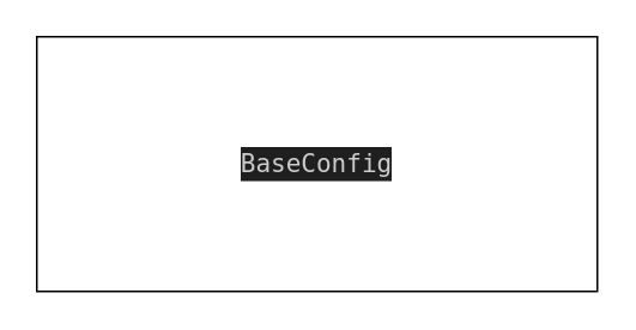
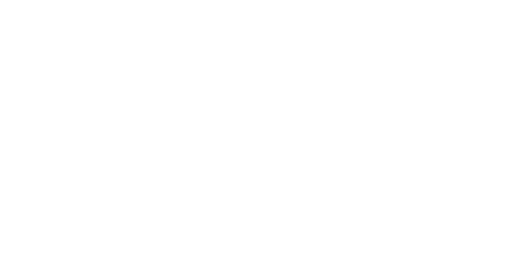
  <mxCell id="0" />
  <mxCell id="1" parent="0" />
- <mxCell id="2" value="&lt;div style=&quot;color: rgb(204, 204, 204); background-color: rgb(31, 31, 31); font-family: &amp;quot;Droid Sans Mono&amp;quot;, &amp;quot;monospace&amp;quot;, monospace; font-weight: normal; font-size: 14px; line-height: 19px;&quot;&gt;&lt;div&gt;BaseConfig&lt;/div&gt;&lt;/div&gt;" style="rounded=0;whiteSpace=wrap;html=1;fontSize=16;" vertex="1" parent="1"><mxGeometry x="20" y="20" width="312" height="142" as="geometry" /></mxCell>
